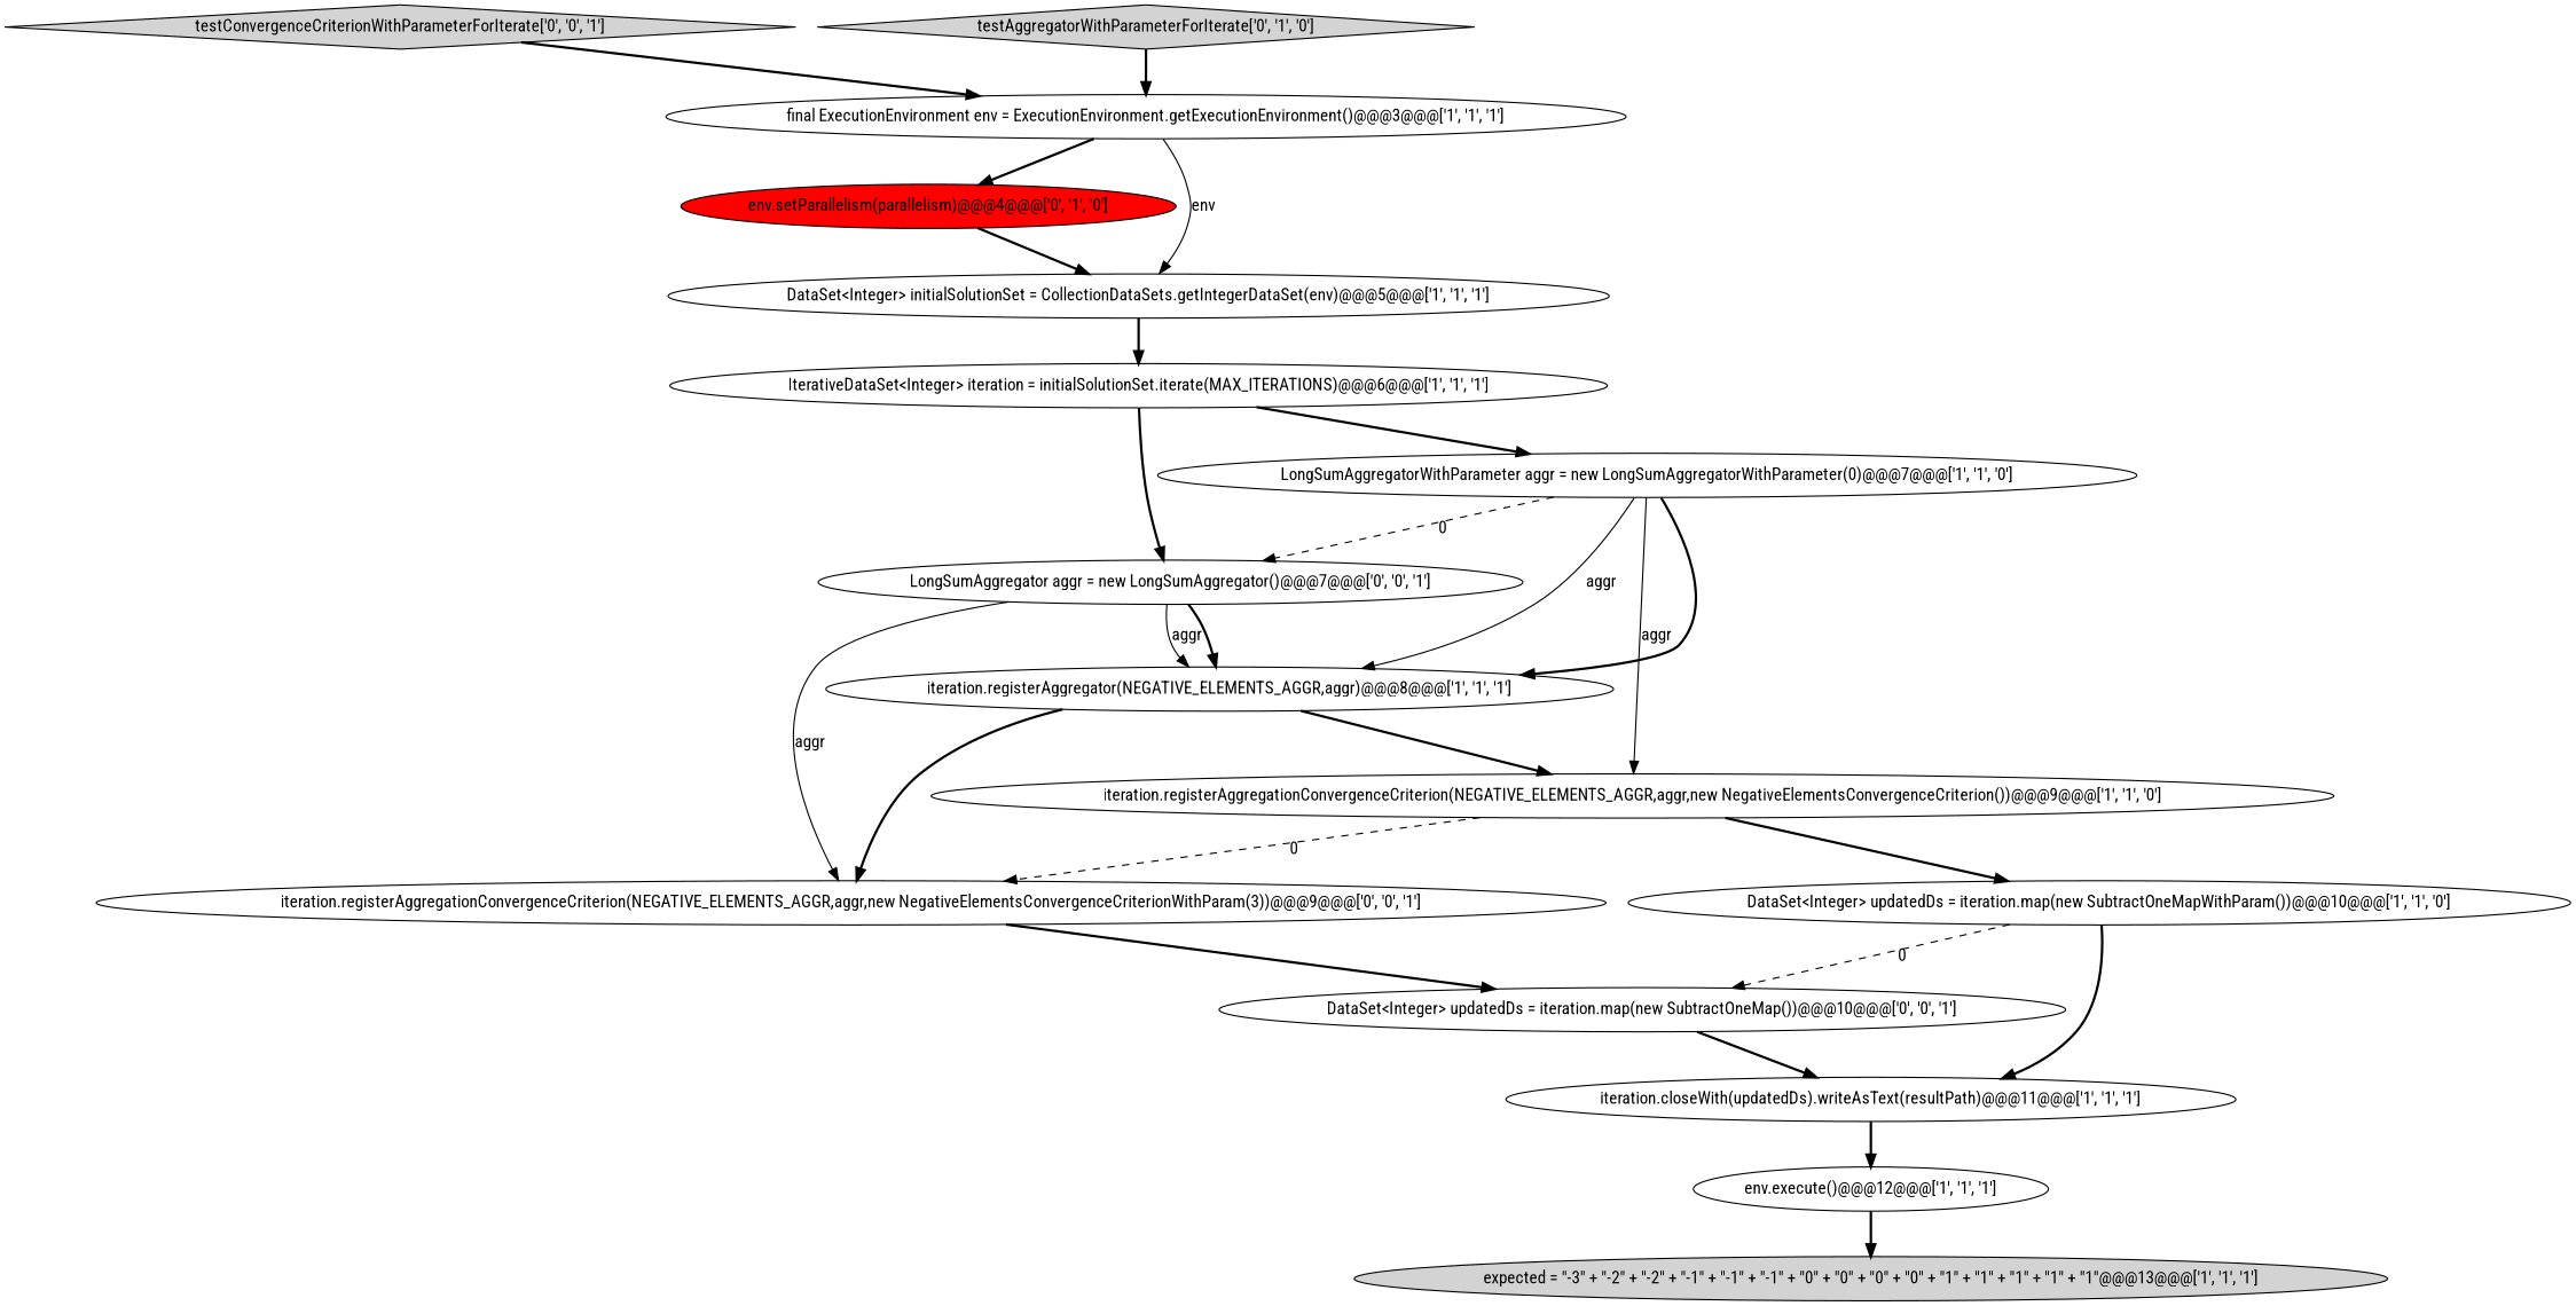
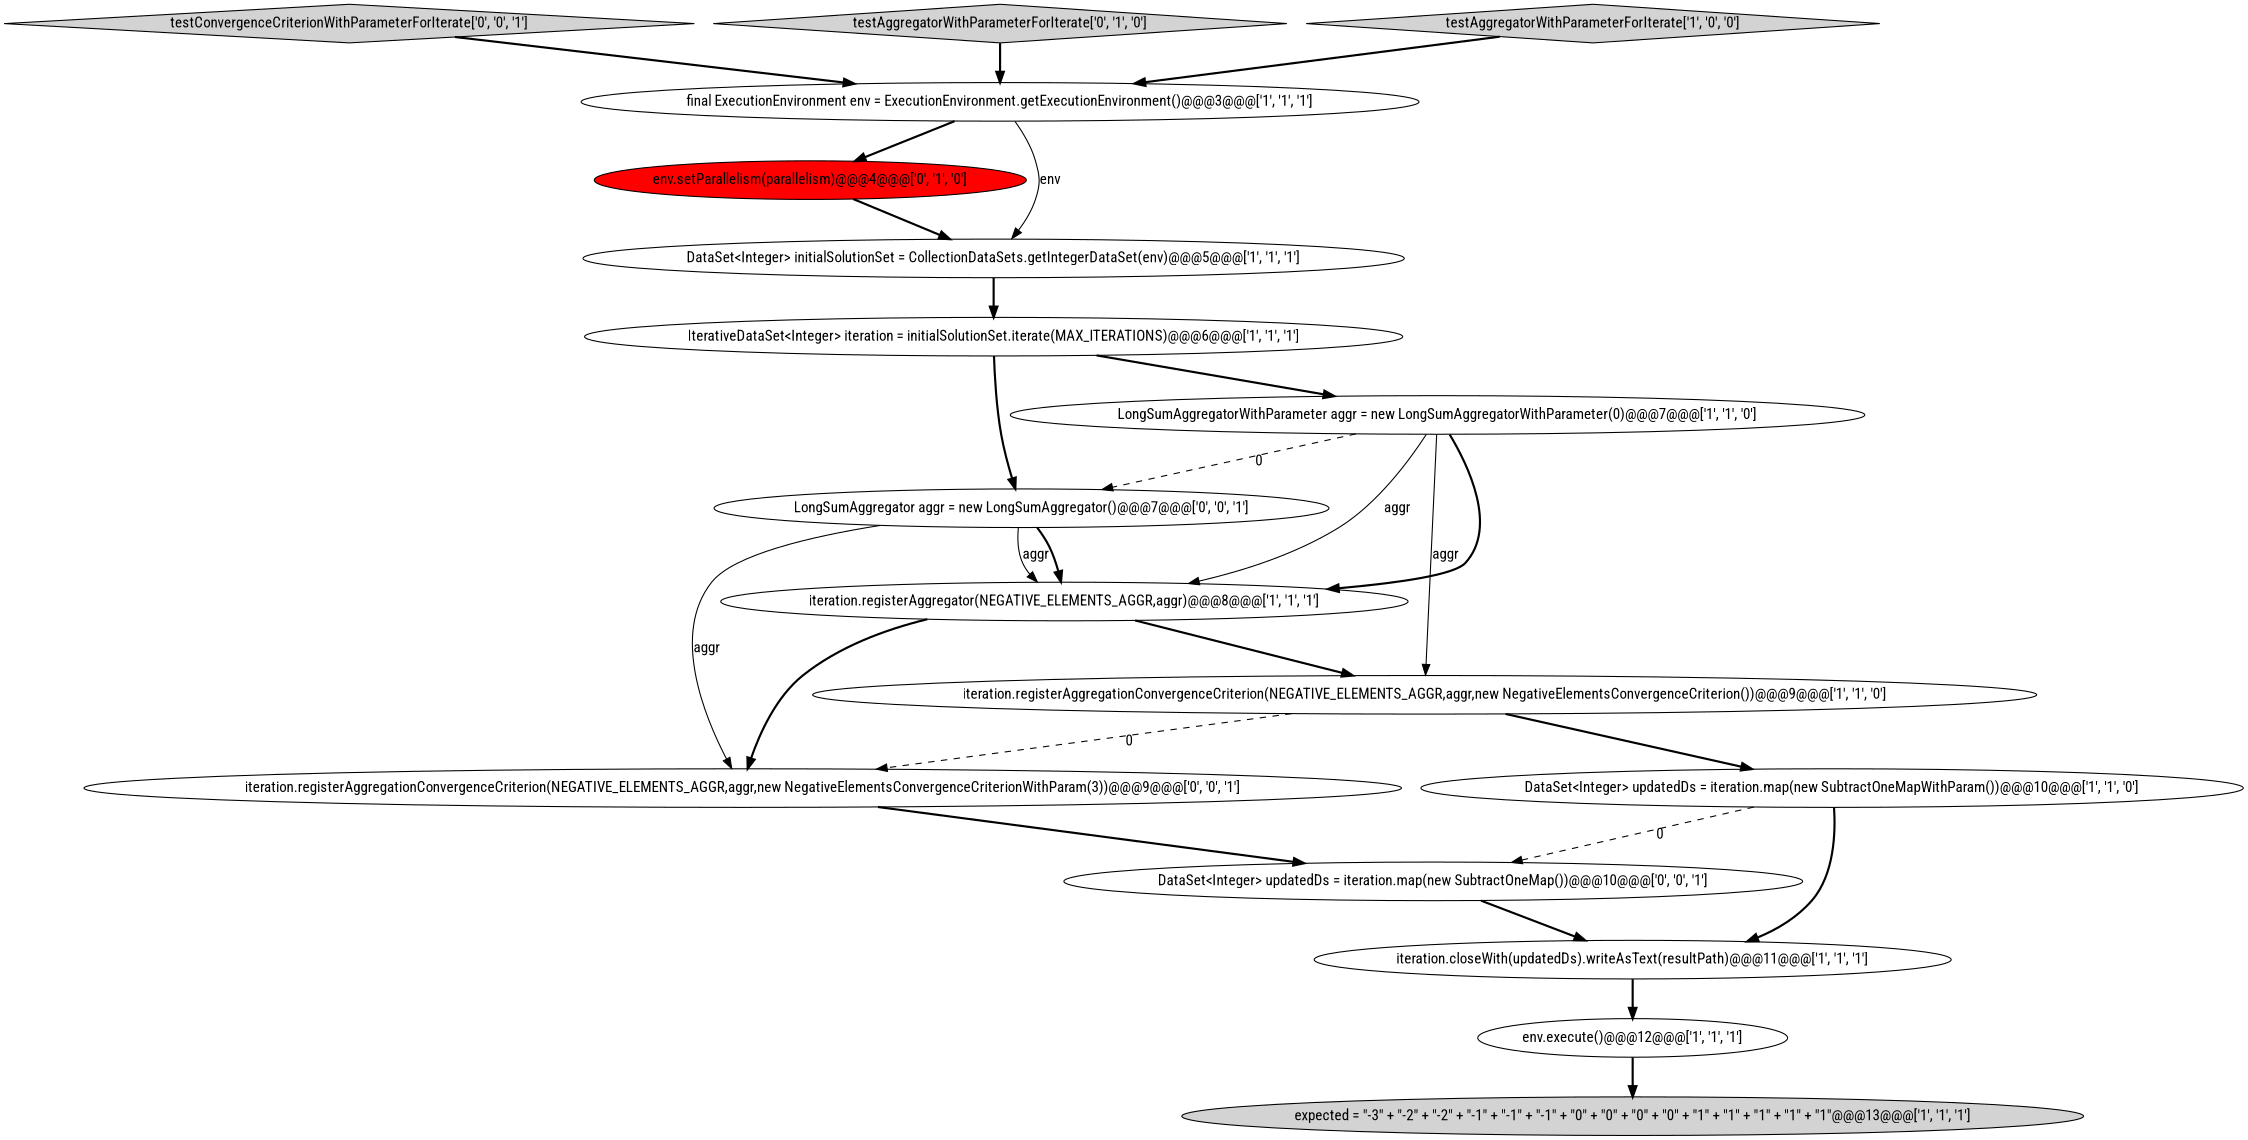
  digraph {
    fontname="Roboto Condensed"
    node [fillcolor=white fontname="Roboto Condensed" shape=ellipse style=filled]
    edge [fontname="Roboto Condensed" style=bold]
    n1 [fillcolor=red label="env.setParallelism(parallelism)@@@4@@@['0', '1', '0']"]
    n2 [label="DataSet<Integer> initialSolutionSet = CollectionDataSets.getIntegerDataSet(env)@@@5@@@['1', '1', '1']"]
    n3 [label="IterativeDataSet<Integer> iteration = initialSolutionSet.iterate(MAX_ITERATIONS)@@@6@@@['1', '1', '1']"]
    n4 [label="LongSumAggregatorWithParameter aggr = new LongSumAggregatorWithParameter(0)@@@7@@@['1', '1', '0']"]
    n5 [label="iteration.registerAggregationConvergenceCriterion(NEGATIVE_ELEMENTS_AGGR,aggr,new NegativeElementsConvergenceCriterion())@@@9@@@['1', '1', '0']"]
    n6 [label="LongSumAggregator aggr = new LongSumAggregator()@@@7@@@['0', '0', '1']"]
    n7 [label="iteration.registerAggregator(NEGATIVE_ELEMENTS_AGGR,aggr)@@@8@@@['1', '1', '1']"]
    n8 [label="DataSet<Integer> updatedDs = iteration.map(new SubtractOneMapWithParam())@@@10@@@['1', '1', '0']"]
    n9 [label="iteration.registerAggregationConvergenceCriterion(NEGATIVE_ELEMENTS_AGGR,aggr,new NegativeElementsConvergenceCriterionWithParam(3))@@@9@@@['0', '0', '1']"]
    n10 [label="iteration.closeWith(updatedDs).writeAsText(resultPath)@@@11@@@['1', '1', '1']"]
    n11 [label="DataSet<Integer> updatedDs = iteration.map(new SubtractOneMap())@@@10@@@['0', '0', '1']"]
    n12 [label="env.execute()@@@12@@@['1', '1', '1']"]
    n13 [fillcolor=lightgray label="testConvergenceCriterionWithParameterForIterate['0', '0', '1']" shape=diamond]
    n14 [label="final ExecutionEnvironment env = ExecutionEnvironment.getExecutionEnvironment()@@@3@@@['1', '1', '1']"]
    n15 [fillcolor=lightgray label="expected = \"-3\" + \"-2\" + \"-2\" + \"-1\" + \"-1\" + \"-1\" + \"0\" + \"0\" + \"0\" + \"0\" + \"1\" + \"1\" + \"1\" + \"1\" + \"1\"@@@13@@@['1', '1', '1']"]
    n16 [fillcolor=lightgray label="testAggregatorWithParameterForIterate['0', '1', '0']" shape=diamond]
+   n17 [fillcolor=lightgray label="testAggregatorWithParameterForIterate['1', '0', '0']" shape=diamond]
    n1 -> n2
    n2 -> n3
    n3 -> n4
    n3 -> n6
    n4 -> n5 [label=aggr style=solid]
    n4 -> n6 [label=0 style=dashed]
    n4 -> n7
    n4 -> n7 [label=aggr style=solid]
    n5 -> n8
    n5 -> n9 [label=0 style=dashed]
    n6 -> n7 [label=aggr style=solid]
    n6 -> n7
    n6 -> n9 [label=aggr style=solid]
    n7 -> n5
    n7 -> n9
    n8 -> n10
    n8 -> n11 [label=0 style=dashed]
    n9 -> n11
    n10 -> n12
    n11 -> n10
    n12 -> n15
    n13 -> n14
    n14 -> n1
    n14 -> n2 [label=env style=solid]
    n16 -> n14
+   n17 -> n14
  }
